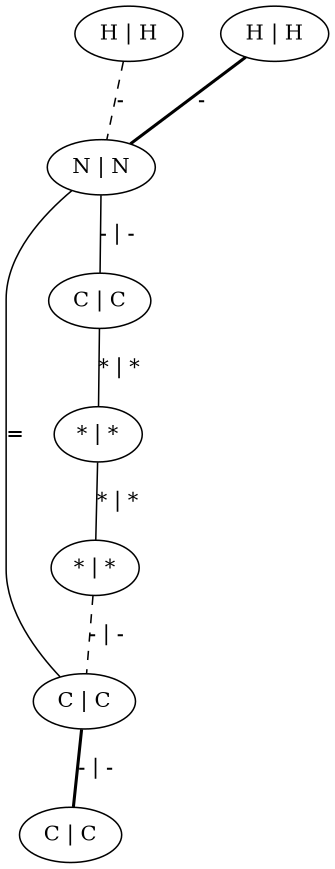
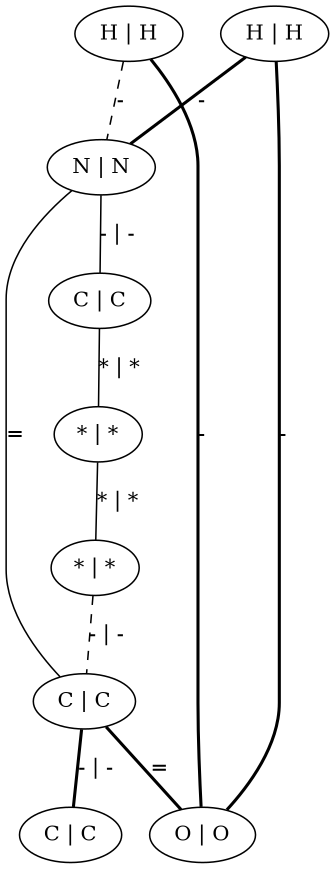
  graph {
    edge [style=bold]
    n1 [label="H | H"]
    n2 [label="N | N"]
+   n3 [label="O | O"]
    n4 [label="H | H"]
    n5 [label="C | C"]
    n6 [label="C | C"]
    n7 [label="* | *"]
    n8 [label="* | *"]
    n9 [label="C | C"]
    n1 -- n2 [label="-"]
+   n1 -- n3 [label="-"]
    n2 -- n5 [label="- | -" style=solid]
    n2 -- n6 [label="=" style=solid]
    n4 -- n2 [label="-" style=dashed]
+   n4 -- n3 [label="-"]
    n5 -- n7 [label="* | *" style=solid]
+   n6 -- n3 [label="="]
    n6 -- n9 [label="- | -"]
    n7 -- n8 [label="* | *" style=solid]
    n8 -- n6 [label="- | -" style=dashed]
  }
